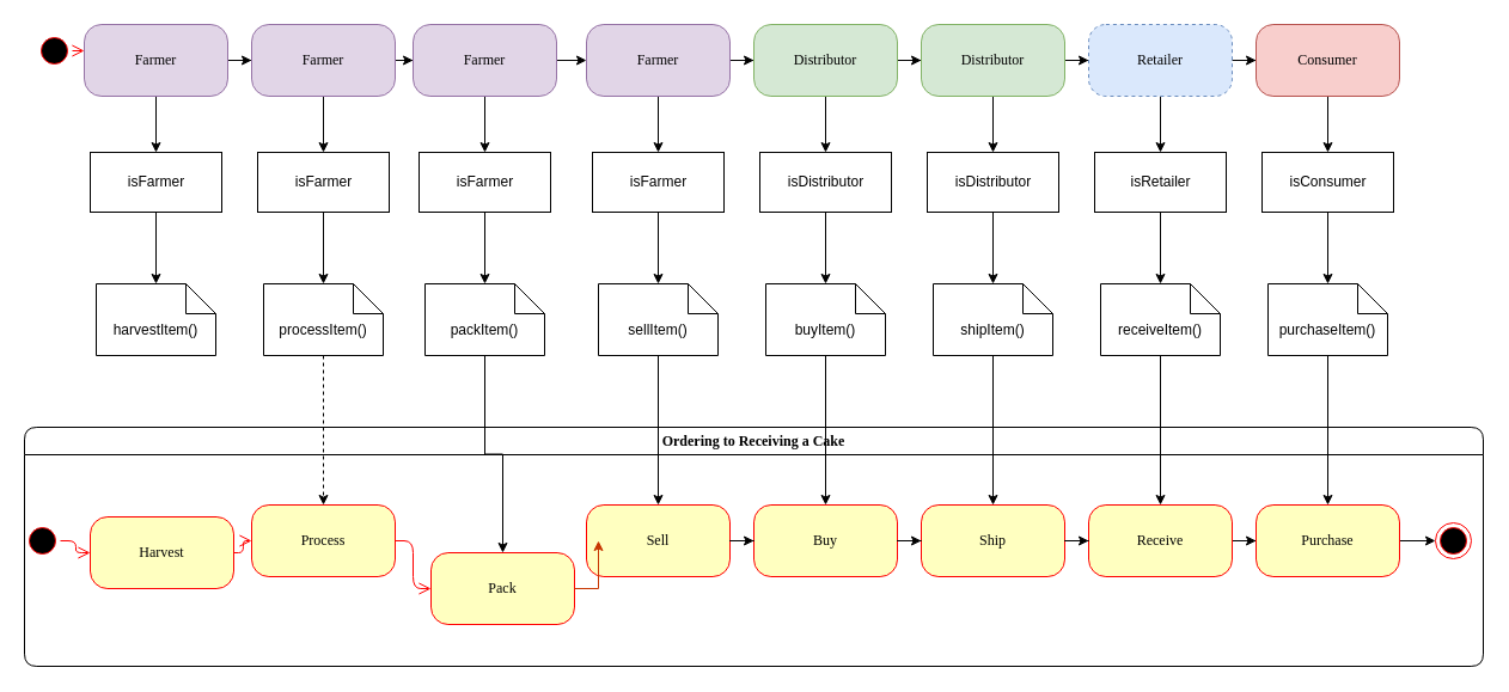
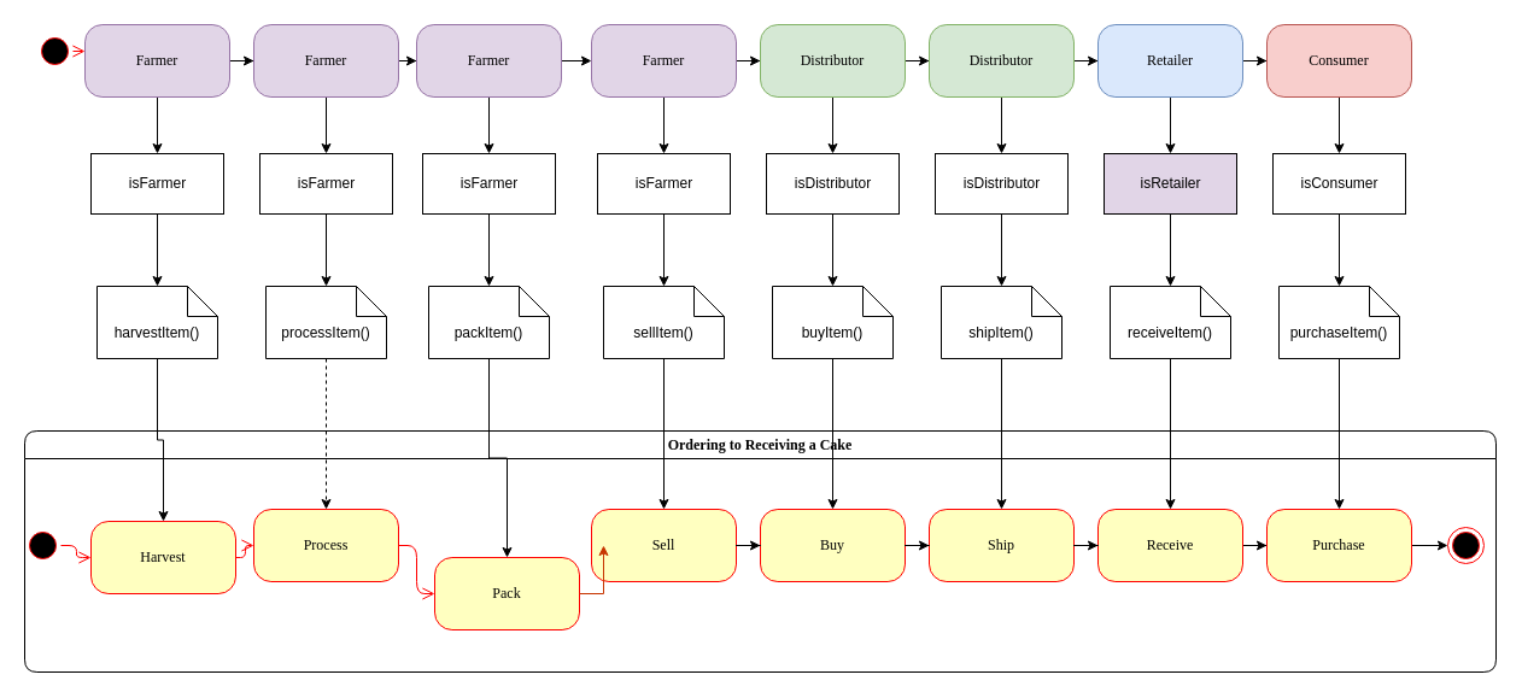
  <mxCell id="0" />
  <mxCell id="1" parent="0" />
  <mxCell id="2" value="" style="ellipse;html=1;shape=startState;fillColor=#000000;strokeColor=#ff0000;rounded=1;shadow=0;comic=0;labelBackgroundColor=none;fontFamily=Verdana;fontSize=12;fontColor=#000000;align=center;direction=south;" vertex="1" parent="1"><mxGeometry x="30" y="27" width="30" height="30" as="geometry" /></mxCell>
  <mxCell id="3" style="edgeStyle=orthogonalEdgeStyle;html=1;labelBackgroundColor=none;endArrow=open;endSize=8;strokeColor=#ff0000;fontFamily=Verdana;fontSize=12;align=left;" edge="1" parent="1" source="2"><mxGeometry relative="1" as="geometry"><mxPoint x="70" y="42" as="targetPoint" /></mxGeometry></mxCell>
  <mxCell id="4" value="Ordering to Receiving a Cake" style="swimlane;whiteSpace=wrap;html=1;rounded=1;shadow=0;comic=0;labelBackgroundColor=none;strokeWidth=1;fontFamily=Verdana;fontSize=12;align=center;" vertex="1" parent="1"><mxGeometry x="20" y="357" width="1220" height="200" as="geometry" /></mxCell>
  <mxCell id="5" style="edgeStyle=elbowEdgeStyle;html=1;labelBackgroundColor=none;endArrow=open;endSize=8;strokeColor=#ff0000;fontFamily=Verdana;fontSize=12;align=left;" edge="1" parent="4" source="6" target="10"><mxGeometry relative="1" as="geometry" /></mxCell>
  <mxCell id="6" value="Harvest" style="rounded=1;whiteSpace=wrap;html=1;arcSize=24;fillColor=#ffffc0;strokeColor=#ff0000;shadow=0;comic=0;labelBackgroundColor=none;fontFamily=Verdana;fontSize=12;fontColor=#000000;align=center;" vertex="1" parent="4"><mxGeometry x="55" y="75" width="120" height="60" as="geometry" /></mxCell>
  <mxCell id="7" style="edgeStyle=elbowEdgeStyle;html=1;labelBackgroundColor=none;endArrow=open;endSize=8;strokeColor=#ff0000;fontFamily=Verdana;fontSize=12;align=left;" edge="1" parent="4" source="8" target="6"><mxGeometry relative="1" as="geometry" /></mxCell>
  <mxCell id="8" value="" style="ellipse;html=1;shape=startState;fillColor=#000000;strokeColor=#ff0000;rounded=1;shadow=0;comic=0;labelBackgroundColor=none;fontFamily=Verdana;fontSize=12;fontColor=#000000;align=center;direction=south;" vertex="1" parent="4"><mxGeometry y="80" width="30" height="30" as="geometry" /></mxCell>
  <mxCell id="9" style="edgeStyle=elbowEdgeStyle;html=1;labelBackgroundColor=none;endArrow=open;endSize=8;strokeColor=#ff0000;fontFamily=Verdana;fontSize=12;align=left;" edge="1" parent="4" source="10" target="11"><mxGeometry relative="1" as="geometry" /></mxCell>
  <mxCell id="10" value="Process" style="rounded=1;whiteSpace=wrap;html=1;arcSize=24;fillColor=#ffffc0;strokeColor=#ff0000;shadow=0;comic=0;labelBackgroundColor=none;fontFamily=Verdana;fontSize=12;fontColor=#000000;align=center;" vertex="1" parent="4"><mxGeometry x="190" y="65" width="120" height="60" as="geometry" /></mxCell>
  <mxCell id="11" value="Pack" style="rounded=1;whiteSpace=wrap;html=1;arcSize=24;fillColor=#ffffc0;strokeColor=#ff0000;shadow=0;comic=0;labelBackgroundColor=none;fontFamily=Verdana;fontSize=12;fontColor=#000000;align=center;" vertex="1" parent="4"><mxGeometry x="340" y="105" width="120" height="60" as="geometry" /></mxCell>
  <mxCell id="12" value="Sell" style="whiteSpace=wrap;html=1;fontFamily=Verdana;fillColor=#ffffc0;strokeColor=#ff0000;fontColor=#000000;rounded=1;arcSize=24;shadow=0;comic=0;labelBackgroundColor=none;" vertex="1" parent="4"><mxGeometry x="470" y="65" width="120" height="60" as="geometry" /></mxCell>
  <mxCell id="13" value="" style="edgeStyle=orthogonalEdgeStyle;rounded=0;orthogonalLoop=1;jettySize=auto;html=1;fillColor=#fa6800;strokeColor=#C73500;" edge="1" parent="4" source="11" target="12"><mxGeometry relative="1" as="geometry" /></mxCell>
  <mxCell id="14" value="Buy" style="whiteSpace=wrap;html=1;fontFamily=Verdana;fillColor=#ffffc0;strokeColor=#ff0000;fontColor=#000000;rounded=1;arcSize=24;shadow=0;comic=0;labelBackgroundColor=none;" vertex="1" parent="4"><mxGeometry x="610" y="65" width="120" height="60" as="geometry" /></mxCell>
  <mxCell id="15" value="" style="edgeStyle=orthogonalEdgeStyle;rounded=0;orthogonalLoop=1;jettySize=auto;html=1;" edge="1" parent="4" source="12" target="14"><mxGeometry relative="1" as="geometry" /></mxCell>
  <mxCell id="16" value="Ship" style="whiteSpace=wrap;html=1;fontFamily=Verdana;fillColor=#ffffc0;strokeColor=#ff0000;fontColor=#000000;rounded=1;arcSize=24;shadow=0;comic=0;labelBackgroundColor=none;" vertex="1" parent="4"><mxGeometry x="750" y="65" width="120" height="60" as="geometry" /></mxCell>
  <mxCell id="17" value="" style="edgeStyle=orthogonalEdgeStyle;rounded=0;orthogonalLoop=1;jettySize=auto;html=1;" edge="1" parent="4" source="14" target="16"><mxGeometry relative="1" as="geometry" /></mxCell>
  <mxCell id="18" value="" style="edgeStyle=orthogonalEdgeStyle;rounded=0;orthogonalLoop=1;jettySize=auto;html=1;" edge="1" parent="4" source="19" target="23"><mxGeometry relative="1" as="geometry" /></mxCell>
  <mxCell id="19" value="Receive" style="whiteSpace=wrap;html=1;fontFamily=Verdana;fillColor=#ffffc0;strokeColor=#ff0000;fontColor=#000000;rounded=1;arcSize=24;shadow=0;comic=0;labelBackgroundColor=none;" vertex="1" parent="4"><mxGeometry x="890" y="65" width="120" height="60" as="geometry" /></mxCell>
  <mxCell id="20" value="" style="edgeStyle=orthogonalEdgeStyle;rounded=0;orthogonalLoop=1;jettySize=auto;html=1;" edge="1" parent="4" source="16" target="19"><mxGeometry relative="1" as="geometry" /></mxCell>
  <mxCell id="21" value="" style="ellipse;html=1;shape=endState;fillColor=#000000;strokeColor=#ff0000;rounded=1;shadow=0;comic=0;labelBackgroundColor=none;fontFamily=Verdana;fontSize=12;fontColor=#000000;align=center;" vertex="1" parent="4"><mxGeometry x="1180" y="80" width="30" height="30" as="geometry" /></mxCell>
  <mxCell id="22" value="" style="edgeStyle=orthogonalEdgeStyle;rounded=0;orthogonalLoop=1;jettySize=auto;html=1;" edge="1" parent="4" source="23" target="21"><mxGeometry relative="1" as="geometry" /></mxCell>
  <mxCell id="23" value="Purchase" style="whiteSpace=wrap;html=1;fontFamily=Verdana;fillColor=#ffffc0;strokeColor=#ff0000;fontColor=#000000;rounded=1;arcSize=24;shadow=0;comic=0;labelBackgroundColor=none;" vertex="1" parent="4"><mxGeometry x="1030" y="65" width="120" height="60" as="geometry" /></mxCell>
  <mxCell id="24" value="" style="edgeStyle=orthogonalEdgeStyle;rounded=0;orthogonalLoop=1;jettySize=auto;html=1;" edge="1" parent="1" source="26" target="29"><mxGeometry relative="1" as="geometry" /></mxCell>
  <mxCell id="25" value="" style="edgeStyle=orthogonalEdgeStyle;rounded=0;orthogonalLoop=1;jettySize=auto;html=1;" edge="1" parent="1" source="26" target="48"><mxGeometry relative="1" as="geometry" /></mxCell>
  <mxCell id="26" value="Farmer" style="rounded=1;whiteSpace=wrap;html=1;arcSize=24;fillColor=#e1d5e7;strokeColor=#9673a6;shadow=0;comic=0;labelBackgroundColor=none;fontFamily=Verdana;fontSize=12;align=center;" vertex="1" parent="1"><mxGeometry x="70" y="20" width="120" height="60" as="geometry" /></mxCell>
  <mxCell id="27" value="" style="edgeStyle=orthogonalEdgeStyle;rounded=0;orthogonalLoop=1;jettySize=auto;html=1;" edge="1" parent="1" source="29" target="32"><mxGeometry relative="1" as="geometry" /></mxCell>
  <mxCell id="28" value="" style="edgeStyle=orthogonalEdgeStyle;rounded=0;orthogonalLoop=1;jettySize=auto;html=1;" edge="1" parent="1" source="29" target="50"><mxGeometry relative="1" as="geometry" /></mxCell>
  <mxCell id="29" value="Farmer" style="rounded=1;whiteSpace=wrap;html=1;arcSize=24;fillColor=#e1d5e7;strokeColor=#9673a6;shadow=0;comic=0;labelBackgroundColor=none;fontFamily=Verdana;fontSize=12;align=center;" vertex="1" parent="1"><mxGeometry x="210" y="20" width="120" height="60" as="geometry" /></mxCell>
  <mxCell id="30" value="" style="edgeStyle=orthogonalEdgeStyle;rounded=0;orthogonalLoop=1;jettySize=auto;html=1;" edge="1" parent="1" source="32" target="35"><mxGeometry relative="1" as="geometry" /></mxCell>
  <mxCell id="31" value="" style="edgeStyle=orthogonalEdgeStyle;rounded=0;orthogonalLoop=1;jettySize=auto;html=1;" edge="1" parent="1" source="32" target="52"><mxGeometry relative="1" as="geometry" /></mxCell>
  <mxCell id="32" value="Farmer" style="rounded=1;whiteSpace=wrap;html=1;arcSize=24;fillColor=#e1d5e7;strokeColor=#9673a6;shadow=0;comic=0;labelBackgroundColor=none;fontFamily=Verdana;fontSize=12;align=center;" vertex="1" parent="1"><mxGeometry x="345" y="20" width="120" height="60" as="geometry" /></mxCell>
  <mxCell id="33" value="" style="edgeStyle=orthogonalEdgeStyle;rounded=0;orthogonalLoop=1;jettySize=auto;html=1;" edge="1" parent="1" source="35" target="38"><mxGeometry relative="1" as="geometry" /></mxCell>
  <mxCell id="34" value="" style="edgeStyle=orthogonalEdgeStyle;rounded=0;orthogonalLoop=1;jettySize=auto;html=1;" edge="1" parent="1" source="35" target="54"><mxGeometry relative="1" as="geometry" /></mxCell>
  <mxCell id="35" value="Farmer" style="rounded=1;whiteSpace=wrap;html=1;arcSize=24;fillColor=#e1d5e7;strokeColor=#9673a6;shadow=0;comic=0;labelBackgroundColor=none;fontFamily=Verdana;fontSize=12;align=center;" vertex="1" parent="1"><mxGeometry x="490" y="20" width="120" height="60" as="geometry" /></mxCell>
  <mxCell id="36" value="" style="edgeStyle=orthogonalEdgeStyle;rounded=0;orthogonalLoop=1;jettySize=auto;html=1;" edge="1" parent="1" source="38" target="41"><mxGeometry relative="1" as="geometry" /></mxCell>
  <mxCell id="37" value="" style="edgeStyle=orthogonalEdgeStyle;rounded=0;orthogonalLoop=1;jettySize=auto;html=1;" edge="1" parent="1" source="38" target="56"><mxGeometry relative="1" as="geometry" /></mxCell>
  <mxCell id="38" value="Distributor" style="rounded=1;whiteSpace=wrap;html=1;arcSize=24;fillColor=#d5e8d4;strokeColor=#82b366;shadow=0;comic=0;labelBackgroundColor=none;fontFamily=Verdana;fontSize=12;align=center;" vertex="1" parent="1"><mxGeometry x="630" y="20" width="120" height="60" as="geometry" /></mxCell>
  <mxCell id="39" value="" style="edgeStyle=orthogonalEdgeStyle;rounded=0;orthogonalLoop=1;jettySize=auto;html=1;" edge="1" parent="1" source="41" target="44"><mxGeometry relative="1" as="geometry" /></mxCell>
  <mxCell id="40" value="" style="edgeStyle=orthogonalEdgeStyle;rounded=0;orthogonalLoop=1;jettySize=auto;html=1;" edge="1" parent="1" source="41" target="58"><mxGeometry relative="1" as="geometry" /></mxCell>
  <mxCell id="41" value="Distributor" style="rounded=1;whiteSpace=wrap;html=1;arcSize=24;fillColor=#d5e8d4;strokeColor=#82b366;shadow=0;comic=0;labelBackgroundColor=none;fontFamily=Verdana;fontSize=12;align=center;" vertex="1" parent="1"><mxGeometry x="770" y="20" width="120" height="60" as="geometry" /></mxCell>
  <mxCell id="42" value="" style="edgeStyle=orthogonalEdgeStyle;rounded=0;orthogonalLoop=1;jettySize=auto;html=1;" edge="1" parent="1" source="44" target="46"><mxGeometry relative="1" as="geometry" /></mxCell>
  <mxCell id="43" value="" style="edgeStyle=orthogonalEdgeStyle;rounded=0;orthogonalLoop=1;jettySize=auto;html=1;" edge="1" parent="1" source="44" target="60"><mxGeometry relative="1" as="geometry" /></mxCell>
- <mxCell id="44" value="Retailer" style="rounded=1;whiteSpace=wrap;html=1;arcSize=24;fillColor=#dae8fc;strokeColor=#6c8ebf;shadow=0;comic=0;labelBackgroundColor=none;fontFamily=Verdana;fontSize=12;align=center;dashed=1;" vertex="1" parent="1"><mxGeometry x="910" y="20" width="120" height="60" as="geometry" /></mxCell>
+ <mxCell id="44" value="Retailer" style="rounded=1;whiteSpace=wrap;html=1;arcSize=24;fillColor=#dae8fc;strokeColor=#6c8ebf;shadow=0;comic=0;labelBackgroundColor=none;fontFamily=Verdana;fontSize=12;align=center;" vertex="1" parent="1"><mxGeometry x="910" y="20" width="120" height="60" as="geometry" /></mxCell>
  <mxCell id="45" value="" style="edgeStyle=orthogonalEdgeStyle;rounded=0;orthogonalLoop=1;jettySize=auto;html=1;" edge="1" parent="1" source="46" target="62"><mxGeometry relative="1" as="geometry" /></mxCell>
  <mxCell id="46" value="Consumer" style="rounded=1;whiteSpace=wrap;html=1;arcSize=24;fillColor=#f8cecc;strokeColor=#b85450;shadow=0;comic=0;labelBackgroundColor=none;fontFamily=Verdana;fontSize=12;align=center;" vertex="1" parent="1"><mxGeometry x="1050" y="20" width="120" height="60" as="geometry" /></mxCell>
  <mxCell id="47" value="" style="edgeStyle=orthogonalEdgeStyle;rounded=0;orthogonalLoop=1;jettySize=auto;html=1;" edge="1" parent="1" source="48" target="64"><mxGeometry relative="1" as="geometry" /></mxCell>
  <mxCell id="48" value="isFarmer" style="html=1;" vertex="1" parent="1"><mxGeometry x="75" y="127" width="110" height="50" as="geometry" /></mxCell>
  <mxCell id="49" value="" style="edgeStyle=orthogonalEdgeStyle;rounded=0;orthogonalLoop=1;jettySize=auto;html=1;" edge="1" parent="1" source="50" target="66"><mxGeometry relative="1" as="geometry" /></mxCell>
  <mxCell id="50" value="isFarmer" style="html=1;" vertex="1" parent="1"><mxGeometry x="215" y="127" width="110" height="50" as="geometry" /></mxCell>
  <mxCell id="51" value="" style="edgeStyle=orthogonalEdgeStyle;rounded=0;orthogonalLoop=1;jettySize=auto;html=1;" edge="1" parent="1" source="52" target="68"><mxGeometry relative="1" as="geometry" /></mxCell>
  <mxCell id="52" value="isFarmer" style="html=1;" vertex="1" parent="1"><mxGeometry x="350" y="127" width="110" height="50" as="geometry" /></mxCell>
  <mxCell id="53" value="" style="edgeStyle=orthogonalEdgeStyle;rounded=0;orthogonalLoop=1;jettySize=auto;html=1;" edge="1" parent="1" source="54" target="70"><mxGeometry relative="1" as="geometry" /></mxCell>
  <mxCell id="54" value="isFarmer" style="html=1;" vertex="1" parent="1"><mxGeometry x="495" y="127" width="110" height="50" as="geometry" /></mxCell>
  <mxCell id="55" value="" style="edgeStyle=orthogonalEdgeStyle;rounded=0;orthogonalLoop=1;jettySize=auto;html=1;" edge="1" parent="1" source="56" target="72"><mxGeometry relative="1" as="geometry" /></mxCell>
  <mxCell id="56" value="isDistributor" style="html=1;" vertex="1" parent="1"><mxGeometry x="635" y="127" width="110" height="50" as="geometry" /></mxCell>
  <mxCell id="57" value="" style="edgeStyle=orthogonalEdgeStyle;rounded=0;orthogonalLoop=1;jettySize=auto;html=1;" edge="1" parent="1" source="58" target="74"><mxGeometry relative="1" as="geometry" /></mxCell>
  <mxCell id="58" value="isDistributor" style="html=1;" vertex="1" parent="1"><mxGeometry x="775" y="127" width="110" height="50" as="geometry" /></mxCell>
  <mxCell id="59" value="" style="edgeStyle=orthogonalEdgeStyle;rounded=0;orthogonalLoop=1;jettySize=auto;html=1;" edge="1" parent="1" source="60" target="76"><mxGeometry relative="1" as="geometry" /></mxCell>
- <mxCell id="60" value="isRetailer" style="html=1;" vertex="1" parent="1"><mxGeometry x="915" y="127" width="110" height="50" as="geometry" /></mxCell>
+ <mxCell id="60" value="isRetailer" style="html=1;fillColor=#e1d5e7;" vertex="1" parent="1"><mxGeometry x="915" y="127" width="110" height="50" as="geometry" /></mxCell>
  <mxCell id="61" value="" style="edgeStyle=orthogonalEdgeStyle;rounded=0;orthogonalLoop=1;jettySize=auto;html=1;" edge="1" parent="1" source="62" target="78"><mxGeometry relative="1" as="geometry" /></mxCell>
  <mxCell id="62" value="isConsumer" style="html=1;" vertex="1" parent="1"><mxGeometry x="1055" y="127" width="110" height="50" as="geometry" /></mxCell>
+ <mxCell id="63" value="" style="edgeStyle=orthogonalEdgeStyle;rounded=0;orthogonalLoop=1;jettySize=auto;html=1;" edge="1" parent="1" source="64" target="6"><mxGeometry relative="1" as="geometry" /></mxCell>
  <mxCell id="64" value="harvestItem()" style="shape=note2;boundedLbl=1;whiteSpace=wrap;html=1;size=25;verticalAlign=top;align=center;" vertex="1" parent="1"><mxGeometry x="80" y="237" width="100" height="60" as="geometry" /></mxCell>
  <mxCell id="65" value="" style="edgeStyle=orthogonalEdgeStyle;rounded=0;orthogonalLoop=1;jettySize=auto;html=1;dashed=1;" edge="1" parent="1" source="66" target="10"><mxGeometry relative="1" as="geometry" /></mxCell>
  <mxCell id="66" value="processItem()" style="shape=note2;boundedLbl=1;whiteSpace=wrap;html=1;size=25;verticalAlign=top;align=center;" vertex="1" parent="1"><mxGeometry x="220" y="237" width="100" height="60" as="geometry" /></mxCell>
  <mxCell id="67" value="" style="edgeStyle=orthogonalEdgeStyle;rounded=0;orthogonalLoop=1;jettySize=auto;html=1;" edge="1" parent="1" source="68" target="11"><mxGeometry relative="1" as="geometry" /></mxCell>
  <mxCell id="68" value="packItem()" style="shape=note2;boundedLbl=1;whiteSpace=wrap;html=1;size=25;verticalAlign=top;align=center;" vertex="1" parent="1"><mxGeometry x="355" y="237" width="100" height="60" as="geometry" /></mxCell>
  <mxCell id="69" value="" style="edgeStyle=orthogonalEdgeStyle;rounded=0;orthogonalLoop=1;jettySize=auto;html=1;" edge="1" parent="1" source="70" target="12"><mxGeometry relative="1" as="geometry" /></mxCell>
  <mxCell id="70" value="sellItem()" style="shape=note2;boundedLbl=1;whiteSpace=wrap;html=1;size=25;verticalAlign=top;align=center;" vertex="1" parent="1"><mxGeometry x="500" y="237" width="100" height="60" as="geometry" /></mxCell>
  <mxCell id="71" value="" style="edgeStyle=orthogonalEdgeStyle;rounded=0;orthogonalLoop=1;jettySize=auto;html=1;" edge="1" parent="1" source="72" target="14"><mxGeometry relative="1" as="geometry" /></mxCell>
  <mxCell id="72" value="buyItem()" style="shape=note2;boundedLbl=1;whiteSpace=wrap;html=1;size=25;verticalAlign=top;align=center;" vertex="1" parent="1"><mxGeometry x="640" y="237" width="100" height="60" as="geometry" /></mxCell>
  <mxCell id="73" value="" style="edgeStyle=orthogonalEdgeStyle;rounded=0;orthogonalLoop=1;jettySize=auto;html=1;" edge="1" parent="1" source="74" target="16"><mxGeometry relative="1" as="geometry" /></mxCell>
  <mxCell id="74" value="shipItem()" style="shape=note2;boundedLbl=1;whiteSpace=wrap;html=1;size=25;verticalAlign=top;align=center;" vertex="1" parent="1"><mxGeometry x="780" y="237" width="100" height="60" as="geometry" /></mxCell>
  <mxCell id="75" value="" style="edgeStyle=orthogonalEdgeStyle;rounded=0;orthogonalLoop=1;jettySize=auto;html=1;" edge="1" parent="1" source="76" target="19"><mxGeometry relative="1" as="geometry" /></mxCell>
  <mxCell id="76" value="receiveItem()" style="shape=note2;boundedLbl=1;whiteSpace=wrap;html=1;size=25;verticalAlign=top;align=center;" vertex="1" parent="1"><mxGeometry x="920" y="237" width="100" height="60" as="geometry" /></mxCell>
  <mxCell id="77" value="" style="edgeStyle=orthogonalEdgeStyle;rounded=0;orthogonalLoop=1;jettySize=auto;html=1;" edge="1" parent="1" source="78" target="23"><mxGeometry relative="1" as="geometry" /></mxCell>
  <mxCell id="78" value="purchaseItem()" style="shape=note2;boundedLbl=1;whiteSpace=wrap;html=1;size=25;verticalAlign=top;align=center;" vertex="1" parent="1"><mxGeometry x="1060" y="237" width="100" height="60" as="geometry" /></mxCell>
